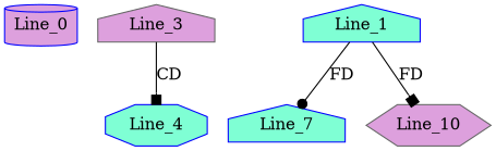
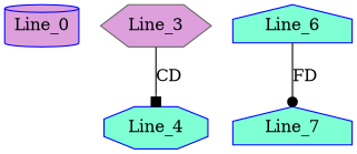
  digraph {
    node [color=blue fillcolor=plum shape=hexagon style=filled]
    edge [arrowhead=box]
    Line_0 [shape=cylinder]
-   Line_3 [color=gray40 shape=house]
+   Line_3 [color=gray40]
    Line_4 [fillcolor=aquamarine shape=octagon]
-   Line_6 [fillcolor=aquamarine shape=house label=Line_1]
+   Line_6 [fillcolor=aquamarine shape=house]
    Line_7 [fillcolor=aquamarine shape=house]
-   Line_10 [color=gray40]
    Line_3 -> Line_4 [label=CD]
    Line_6 -> Line_7 [arrowhead=dot label=FD]
-   Line_6 -> Line_10 [label=FD]
  }
